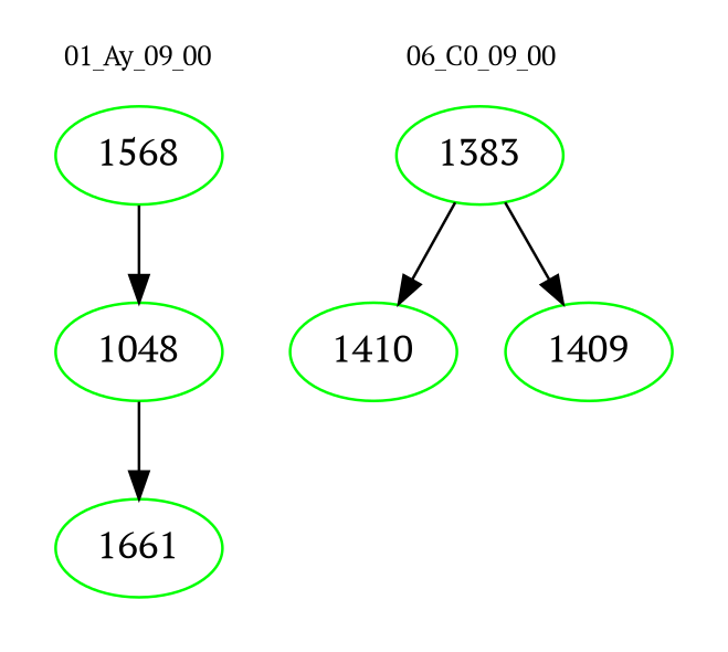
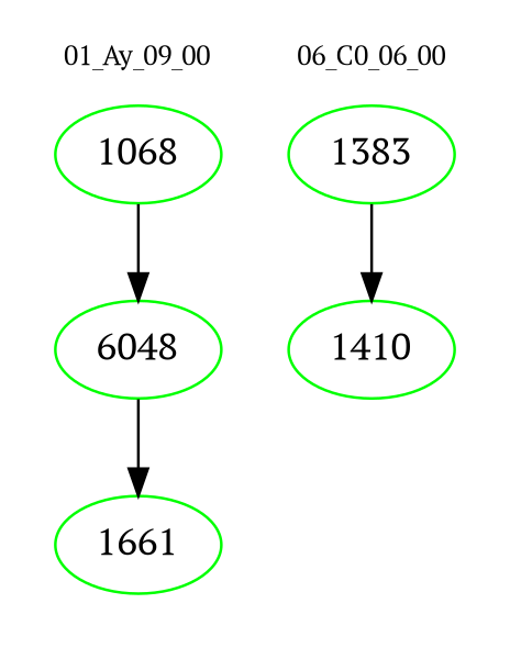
  digraph {
    fontname="PT Serif"
    node [color=green fontname="PT Serif"]
    edge [color=black fontname="PT Serif"]
-   n1 [label=1048]
-   n2 [label=1568]
+   n1 [label=6048]
+   n2 [label=1068]
    n3 [label=1661]
    n4 [label=1383]
    n5 [label=1410]
-   n6 [label=1409]
    subgraph cluster_1 {
      color=white
      fontsize=10
      label="01_Ay_09_00"
      n1
      n2
      n3
    }
    subgraph cluster_2 {
      color=white
      fontsize=10
-     label="06_C0_09_00"
+     label="06_C0_06_00"
      n4
      n5
-     n6
    }
    n1 -> n3
    n2 -> n1
    n4 -> n5
-   n4 -> n6
  }
